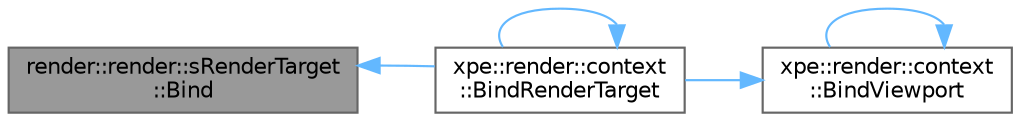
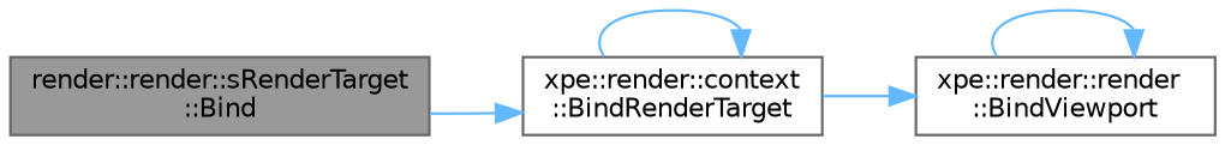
  digraph {
    rankdir=LR
    node [color=grey40 fillcolor=white fontname=Helvetica fontsize=10 shape=box style=filled]
    edge [color=steelblue1 fontname=Helvetica fontsize=10 labelfontname=Helvetica labelfontsize=10 style=solid]
    n1 [color=gray40 fillcolor=grey60 fontcolor=black height=0.2 label="render::render::sRenderTarget\l::Bind" width=0.4]
    n2 [height=0.2 label="xpe::render::context\l::BindRenderTarget" width=0.4]
-   n3 [height=0.2 label="xpe::render::context\l::BindViewport" width=0.4]
-   n2 -> n1
+   n3 [height=0.2 label="xpe::render::render\l::BindViewport" width=0.4]
+   n1 -> n2
    n2 -> n2
    n2 -> n3
    n3 -> n3
  }
